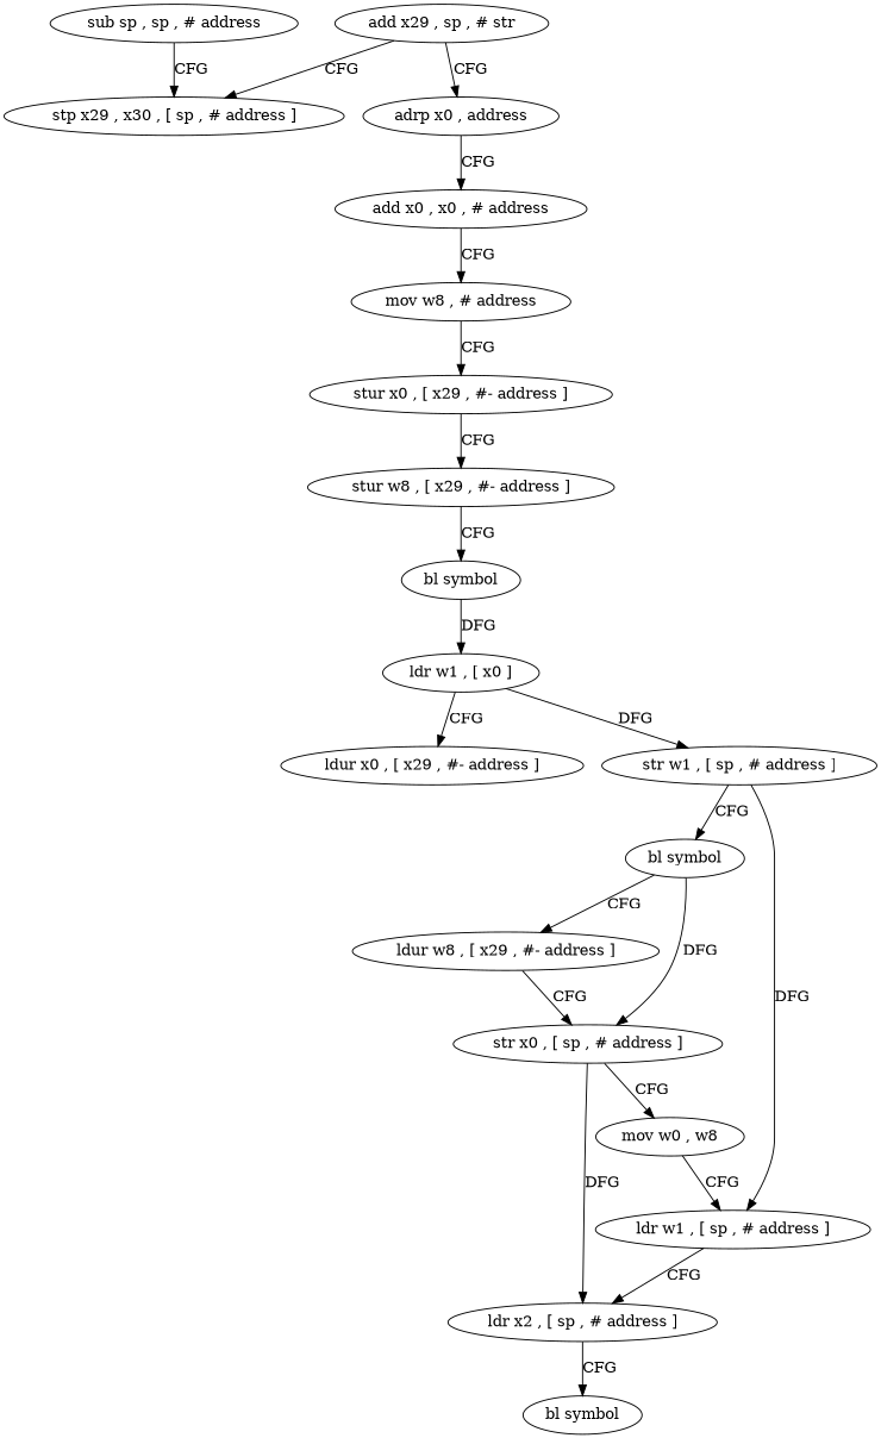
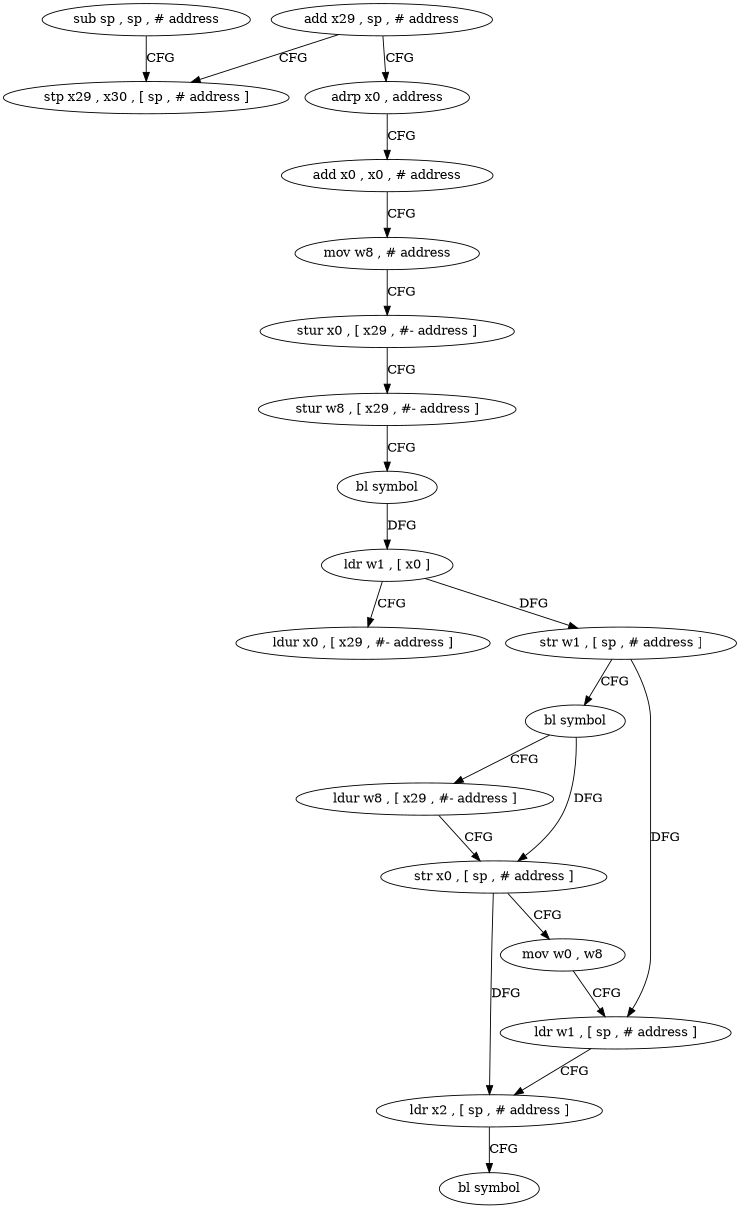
  digraph {
    n1 [label="sub sp , sp , # address"]
    n2 [label="stp x29 , x30 , [ sp , # address ]"]
-   n3 [label="add x29 , sp , # str"]
+   n3 [label="add x29 , sp , # address"]
    n4 [label="adrp x0 , address"]
    n5 [label="add x0 , x0 , # address"]
    n6 [label="mov w8 , # address"]
    n7 [label="stur x0 , [ x29 , #- address ]"]
    n8 [label="stur w8 , [ x29 , #- address ]"]
    n9 [label="bl symbol"]
    n10 [label="ldr w1 , [ x0 ]"]
    n11 [label="ldur x0 , [ x29 , #- address ]"]
    n12 [label="str w1 , [ sp , # address ]"]
    n13 [label="bl symbol"]
    n14 [label="ldr w1 , [ sp , # address ]"]
    n15 [label="ldur w8 , [ x29 , #- address ]"]
    n16 [label="str x0 , [ sp , # address ]"]
    n17 [label="ldr x2 , [ sp , # address ]"]
    n18 [label="mov w0 , w8"]
    n19 [label="bl symbol"]
    n1 -> n2 [label=CFG]
    n3 -> n2 [label=CFG]
    n3 -> n4 [label=CFG]
    n4 -> n5 [label=CFG]
    n5 -> n6 [label=CFG]
    n6 -> n7 [label=CFG]
    n7 -> n8 [label=CFG]
    n8 -> n9 [label=CFG]
    n9 -> n10 [label=DFG]
    n10 -> n11 [label=CFG]
    n10 -> n12 [label=DFG]
    n12 -> n13 [label=CFG]
    n12 -> n14 [label=DFG]
    n13 -> n15 [label=CFG]
    n13 -> n16 [label=DFG]
    n14 -> n17 [label=CFG]
    n15 -> n16 [label=CFG]
    n16 -> n17 [label=DFG]
    n16 -> n18 [label=CFG]
    n17 -> n19 [label=CFG]
    n18 -> n14 [label=CFG]
  }
